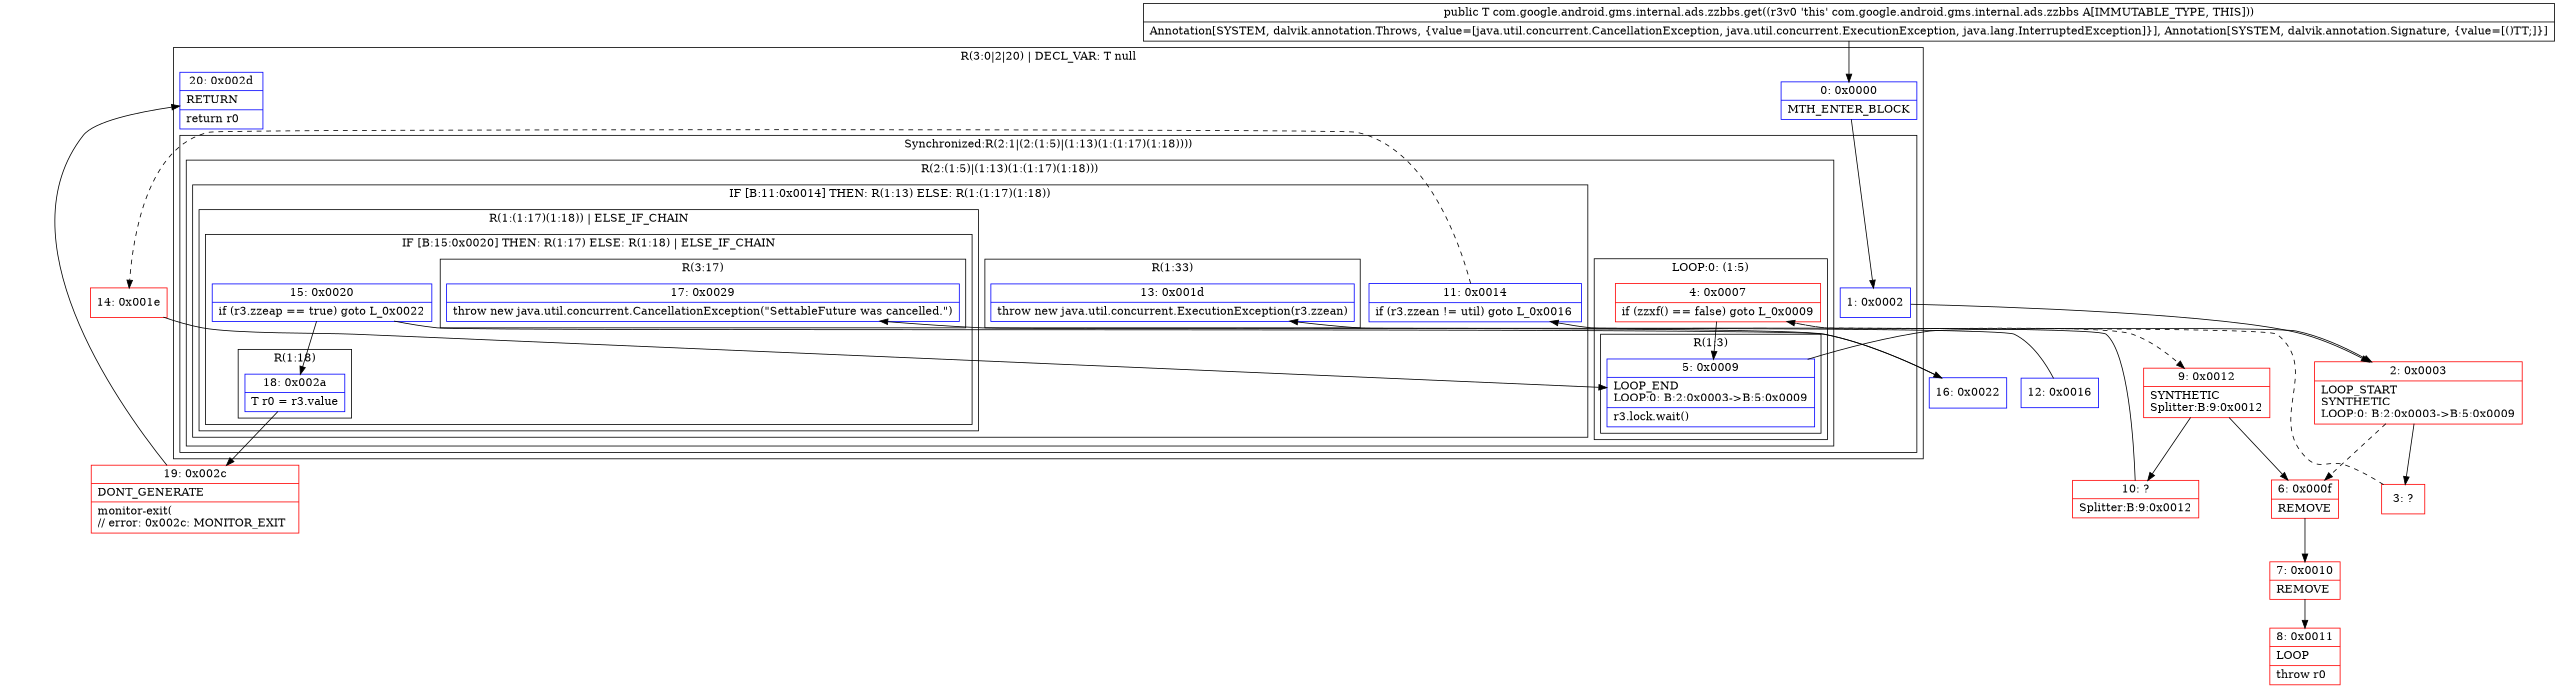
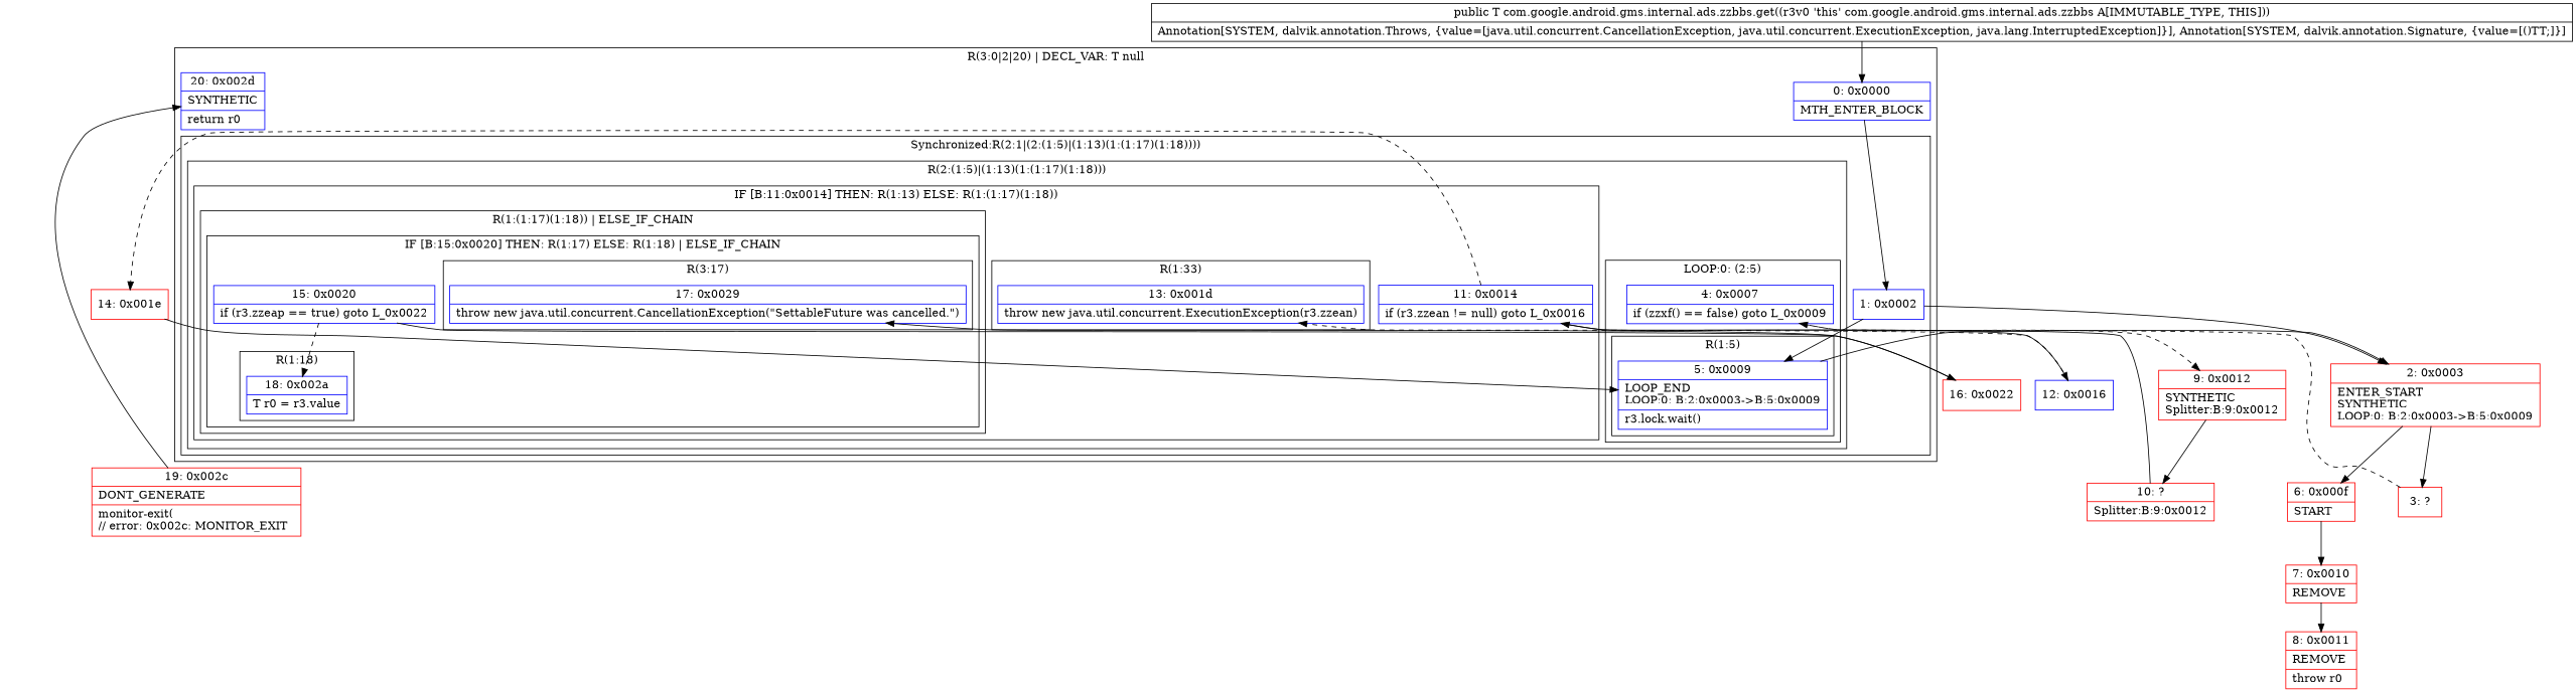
  digraph {
    node [color=blue shape=record]
    n1 [label="{5\:\ 0x0009|LOOP_END\lLOOP:0: B:2:0x0003\-\>B:5:0x0009\l|r3.lock.wait()\l}"]
-   n2 [color=red label="{4\:\ 0x0007|if (zzxf() == false) goto L_0x0009\l}"]
+   n2 [label="{4\:\ 0x0007|if (zzxf() == false) goto L_0x0009\l}"]
    n3 [label="{13\:\ 0x001d|throw new java.util.concurrent.ExecutionException(r3.zzean)\l}"]
    n4 [label="{17\:\ 0x0029|throw new java.util.concurrent.CancellationException(\"SettableFuture was cancelled.\")\l}"]
    n5 [label="{18\:\ 0x002a|T r0 = r3.value\l}"]
    n6 [label="{15\:\ 0x0020|if (r3.zzeap == true) goto L_0x0022\l}"]
-   n7 [label="{11\:\ 0x0014|if (r3.zzean != util) goto L_0x0016\l}"]
+   n7 [label="{11\:\ 0x0014|if (r3.zzean != null) goto L_0x0016\l}"]
    n8 [label="{1\:\ 0x0002}"]
    n9 [label="{0\:\ 0x0000|MTH_ENTER_BLOCK\l}"]
-   n10 [label="{20\:\ 0x002d|RETURN\l|return r0\l}"]
-   n11 [color=red label="{2\:\ 0x0003|LOOP_START\lSYNTHETIC\lLOOP:0: B:2:0x0003\-\>B:5:0x0009\l}"]
+   n10 [label="{20\:\ 0x002d|SYNTHETIC\l|return r0\l}"]
+   n11 [color=red label="{2\:\ 0x0003|ENTER_START\lSYNTHETIC\lLOOP:0: B:2:0x0003\-\>B:5:0x0009\l}"]
    n12 [color=red label="{9\:\ 0x0012|SYNTHETIC\lSplitter:B:9:0x0012\l}"]
    n13 [color=red label="{19\:\ 0x002c|DONT_GENERATE\l|monitor\-exit(\l\/\/ error: 0x002c: MONITOR_EXIT  \l}"]
-   n14 [label="{16\:\ 0x0022}"]
+   n14 [color=red label="{16\:\ 0x0022}"]
    n15 [label="{12\:\ 0x0016}"]
    n16 [color=red label="{14\:\ 0x001e}"]
    n17 [color=red label="{3\:\ ?}"]
-   n18 [color=red label="{6\:\ 0x000f|REMOVE\l}"]
+   n18 [color=red label="{6\:\ 0x000f|START\l}"]
    n19 [color=red label="{10\:\ ?|Splitter:B:9:0x0012\l}"]
    n20 [color=red label="{7\:\ 0x0010|REMOVE\l}"]
-   n21 [color=red label="{8\:\ 0x0011|LOOP\l|throw r0\l}"]
+   n21 [color=red label="{8\:\ 0x0011|REMOVE\l|throw r0\l}"]
    n22 [label="{public T com.google.android.gms.internal.ads.zzbbs.get((r3v0 'this' com.google.android.gms.internal.ads.zzbbs A[IMMUTABLE_TYPE, THIS]))  | Annotation[SYSTEM, dalvik.annotation.Throws, \{value=[java.util.concurrent.CancellationException, java.util.concurrent.ExecutionException, java.lang.InterruptedException]\}], Annotation[SYSTEM, dalvik.annotation.Signature, \{value=[()TT;]\}]\l}" color=""]
    subgraph cluster_1 {
      label="R(3:0|2|20) | DECL_VAR: T null\l"
      n9
      n10
      subgraph cluster_2 {
        label="Synchronized:R(2:1|(2:(1:5)|(1:13)(1:(1:17)(1:18))))"
        n8
        subgraph cluster_3 {
          label="R(2:(1:5)|(1:13)(1:(1:17)(1:18)))"
          subgraph cluster_4 {
-           label="LOOP:0: (1:5)"
+           label="LOOP:0: (2:5)"
            n2
            subgraph cluster_5 {
-             label="R(1:3)"
+             label="R(1:5)"
              n1
            }
          }
          subgraph cluster_6 {
            label="IF [B:11:0x0014] THEN: R(1:13) ELSE: R(1:(1:17)(1:18))"
            n7
            subgraph cluster_7 {
              label="R(1:33)"
              n3
            }
            subgraph cluster_8 {
              label="R(1:(1:17)(1:18)) | ELSE_IF_CHAIN\l"
              subgraph cluster_9 {
                label="IF [B:15:0x0020] THEN: R(1:17) ELSE: R(1:18) | ELSE_IF_CHAIN\l"
                n6
                subgraph cluster_10 {
                  label="R(3:17)"
                  n4
                }
                subgraph cluster_11 {
                  label="R(1:18)"
                  n5
                }
              }
            }
          }
        }
      }
    }
    n1 -> n11
-   n2 -> n1
+   n8 -> n1
    n2 -> n12 [style=dashed]
-   n5 -> n13
-   n6 -> n5 [style=solid]
+   n6 -> n5 [style=dashed]
    n6 -> n14
+   n7 -> n15
    n7 -> n16 [style=dashed]
    n8 -> n11
    n9 -> n8
    n11 -> n17
-   n11 -> n18 [style=dashed]
-   n12 -> n18
+   n11 -> n18
    n12 -> n19
    n13 -> n10
    n14 -> n4
-   n15 -> n3
+   n15 -> n3 [style=dashed]
    n16 -> n1
    n17 -> n2 [style=dashed]
    n18 -> n20
    n19 -> n7
    n20 -> n21
    n22 -> n9
  }
